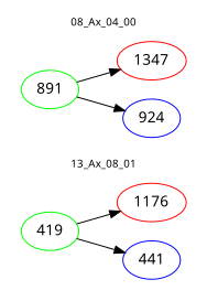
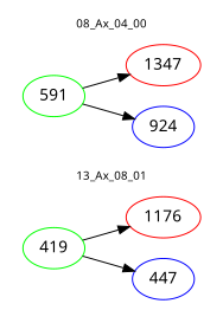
  digraph {
    fontname="Noto Sans"
    rankdir=LR
    node [color=green fontname="Noto Sans"]
    edge [color=black fontname="Noto Sans"]
    n1 [label=419]
-   n2 [color=blue label=441]
+   n2 [color=blue label=447]
    n3 [color=red label=1176]
-   n4 [label=891]
+   n4 [label=591]
    n5 [color=blue label=924]
    n6 [color=red label=1347]
    subgraph cluster_1 {
      color=white
      fontsize=10
      label="13_Ax_08_01"
      n1
      n2
      n3
    }
    subgraph cluster_2 {
      color=white
      fontsize=10
      label="08_Ax_04_00"
      n4
      n5
      n6
    }
    n1 -> n2
    n1 -> n3
    n4 -> n5
    n4 -> n6
  }
